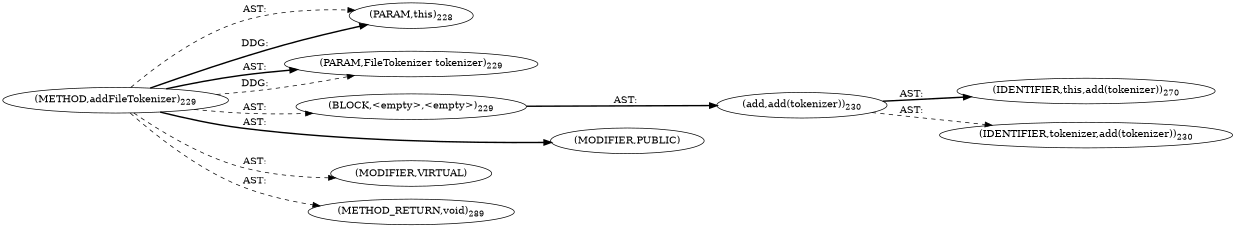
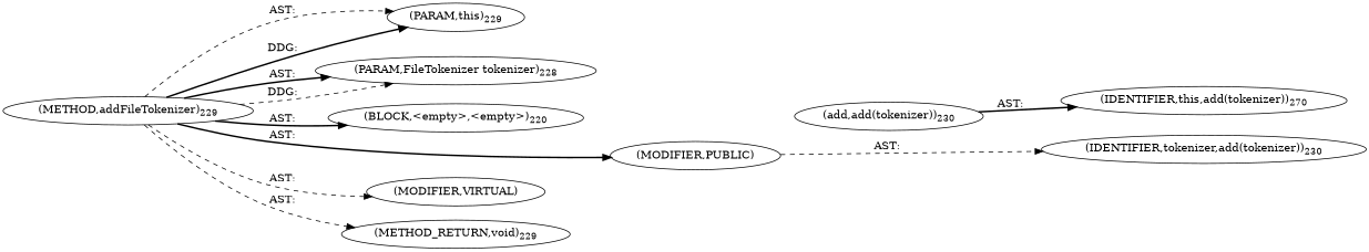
  digraph {
    rankdir=LR
    edge [style=dashed]
    n1 [label=<(METHOD,addFileTokenizer)<SUB>229</SUB>>]
-   n2 [label=<(PARAM,this)<SUB>228</SUB>>]
-   n3 [label=<(PARAM,FileTokenizer tokenizer)<SUB>229</SUB>>]
-   n4 [label=<(BLOCK,&lt;empty&gt;,&lt;empty&gt;)<SUB>229</SUB>>]
+   n2 [label=<(PARAM,this)<SUB>229</SUB>>]
+   n3 [label=<(PARAM,FileTokenizer tokenizer)<SUB>228</SUB>>]
+   n4 [label=<(BLOCK,&lt;empty&gt;,&lt;empty&gt;)<SUB>220</SUB>>]
    n5 [label=<(MODIFIER,PUBLIC)>]
    n6 [label=<(MODIFIER,VIRTUAL)>]
-   n7 [label=<(METHOD_RETURN,void)<SUB>289</SUB>>]
+   n7 [label=<(METHOD_RETURN,void)<SUB>229</SUB>>]
    n8 [label=<(add,add(tokenizer))<SUB>230</SUB>>]
    n9 [label=<(IDENTIFIER,this,add(tokenizer))<SUB>270</SUB>>]
    n10 [label=<(IDENTIFIER,tokenizer,add(tokenizer))<SUB>230</SUB>>]
    n1 -> n2 [label="AST: "]
    n1 -> n2 [label="DDG: " style=bold]
    n1 -> n3 [label="AST: " style=bold]
    n1 -> n3 [label="DDG: "]
-   n1 -> n4 [label="AST: "]
+   n1 -> n4 [label="AST: " style=bold]
    n1 -> n5 [label="AST: " style=bold]
    n1 -> n6 [label="AST: "]
    n1 -> n7 [label="AST: "]
-   n4 -> n8 [label="AST: " style=bold]
    n8 -> n9 [label="AST: " style=bold]
-   n8 -> n10 [label="AST: "]
+   n5 -> n10 [label="AST: "]
  }
